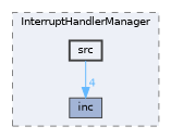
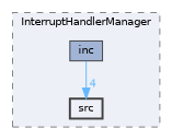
  digraph {
    compound=true
    node [color=grey25 fontname=Helvetica fontsize=10 shape=box]
    n1 [fillcolor="#a2b4d6" height=0.2 label=inc style=filled width=0.4]
    n2 [fillcolor="#edf0f7" height=0.2 label=src style="filled,bold" width=0.4]
    subgraph cluster_1 {
      bgcolor="#edf0f7"
      fontname=Helvetica
      fontsize=10
      label=InterruptHandlerManager
      pencolor=grey50
      style="filled,dashed"
      n1
      n2
    }
-   n2 -> n1 [color=steelblue1 fontcolor=steelblue1 fontname=Helvetica fontsize=10 headlabel=4 labeldistance=1.5 labelfontname=Helvetica labelfontsize=10]
+   n1 -> n2 [color=steelblue1 fontcolor=steelblue1 fontname=Helvetica fontsize=10 headlabel=4 labeldistance=1.5 labelfontname=Helvetica labelfontsize=10]
  }
